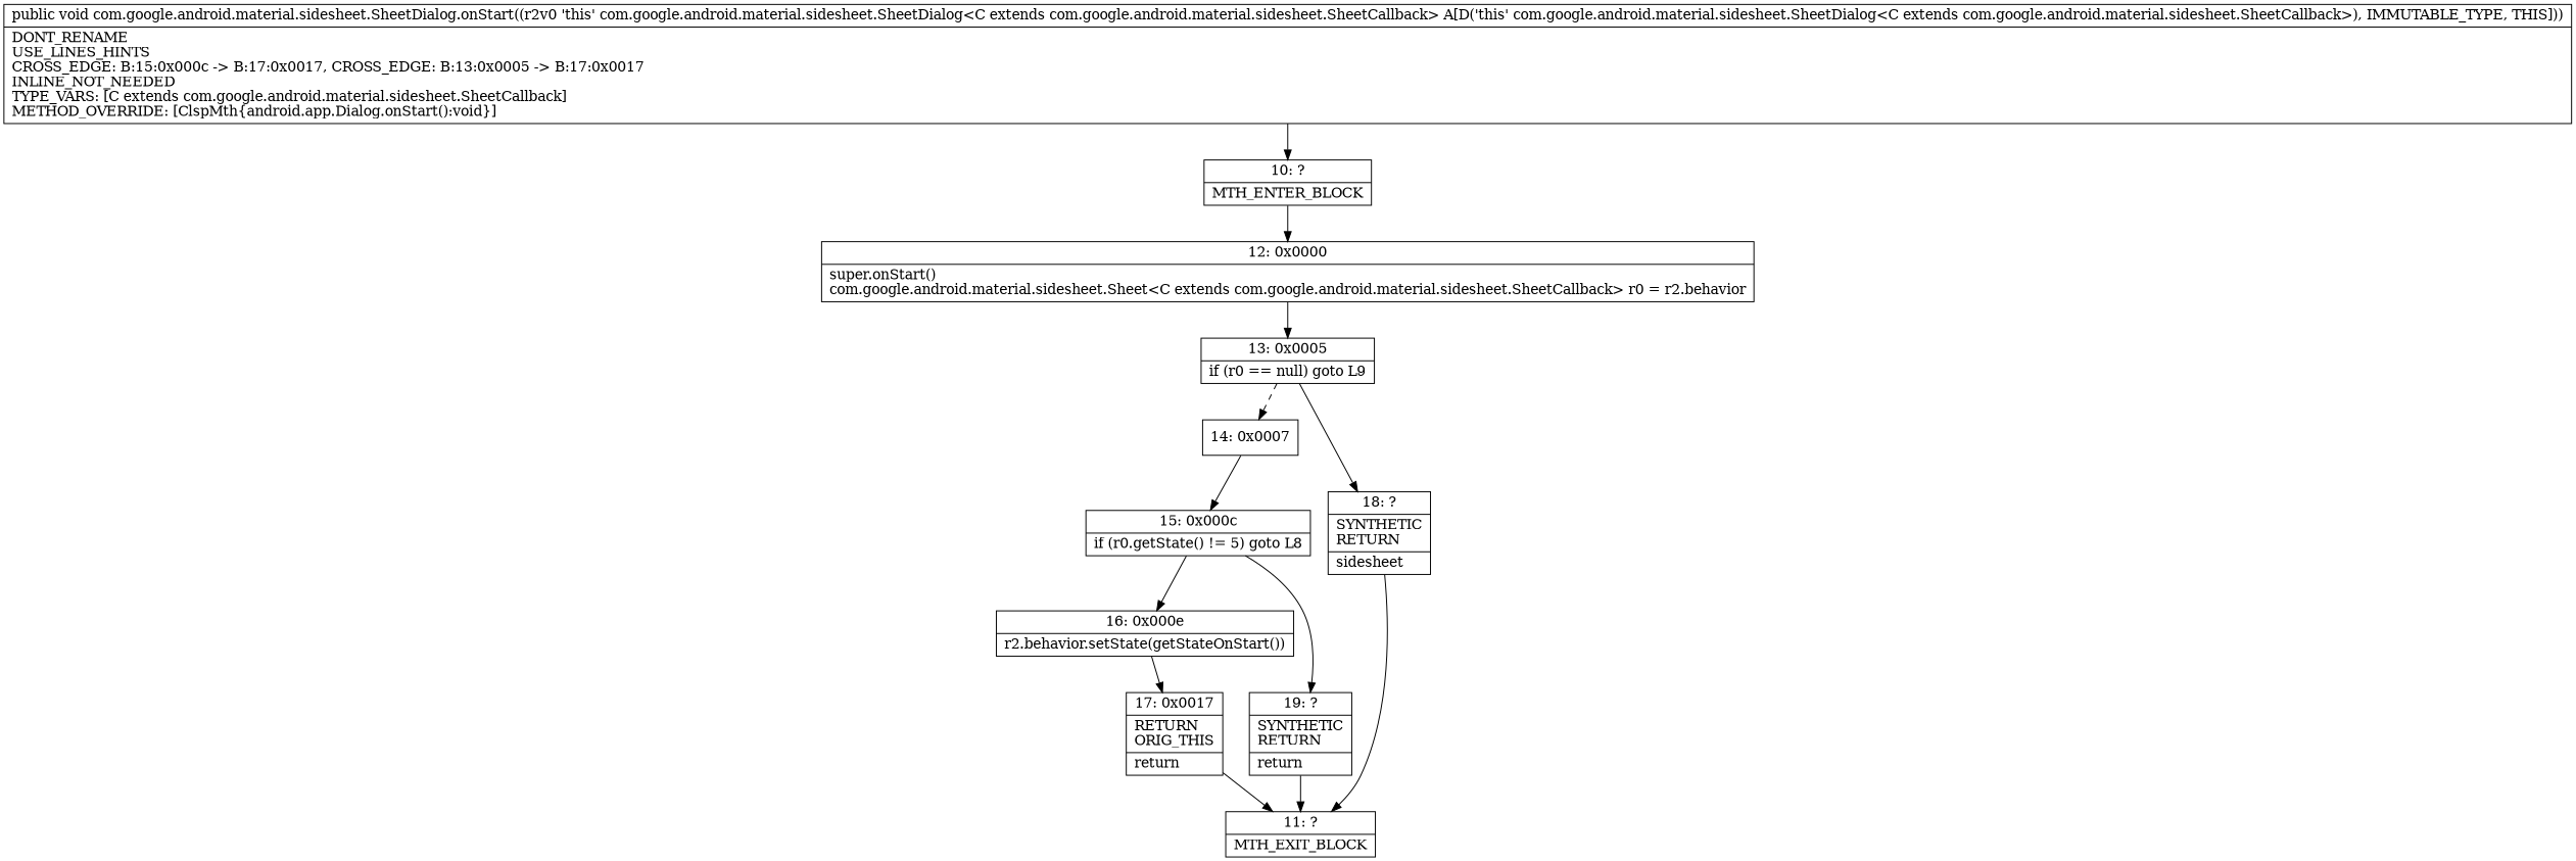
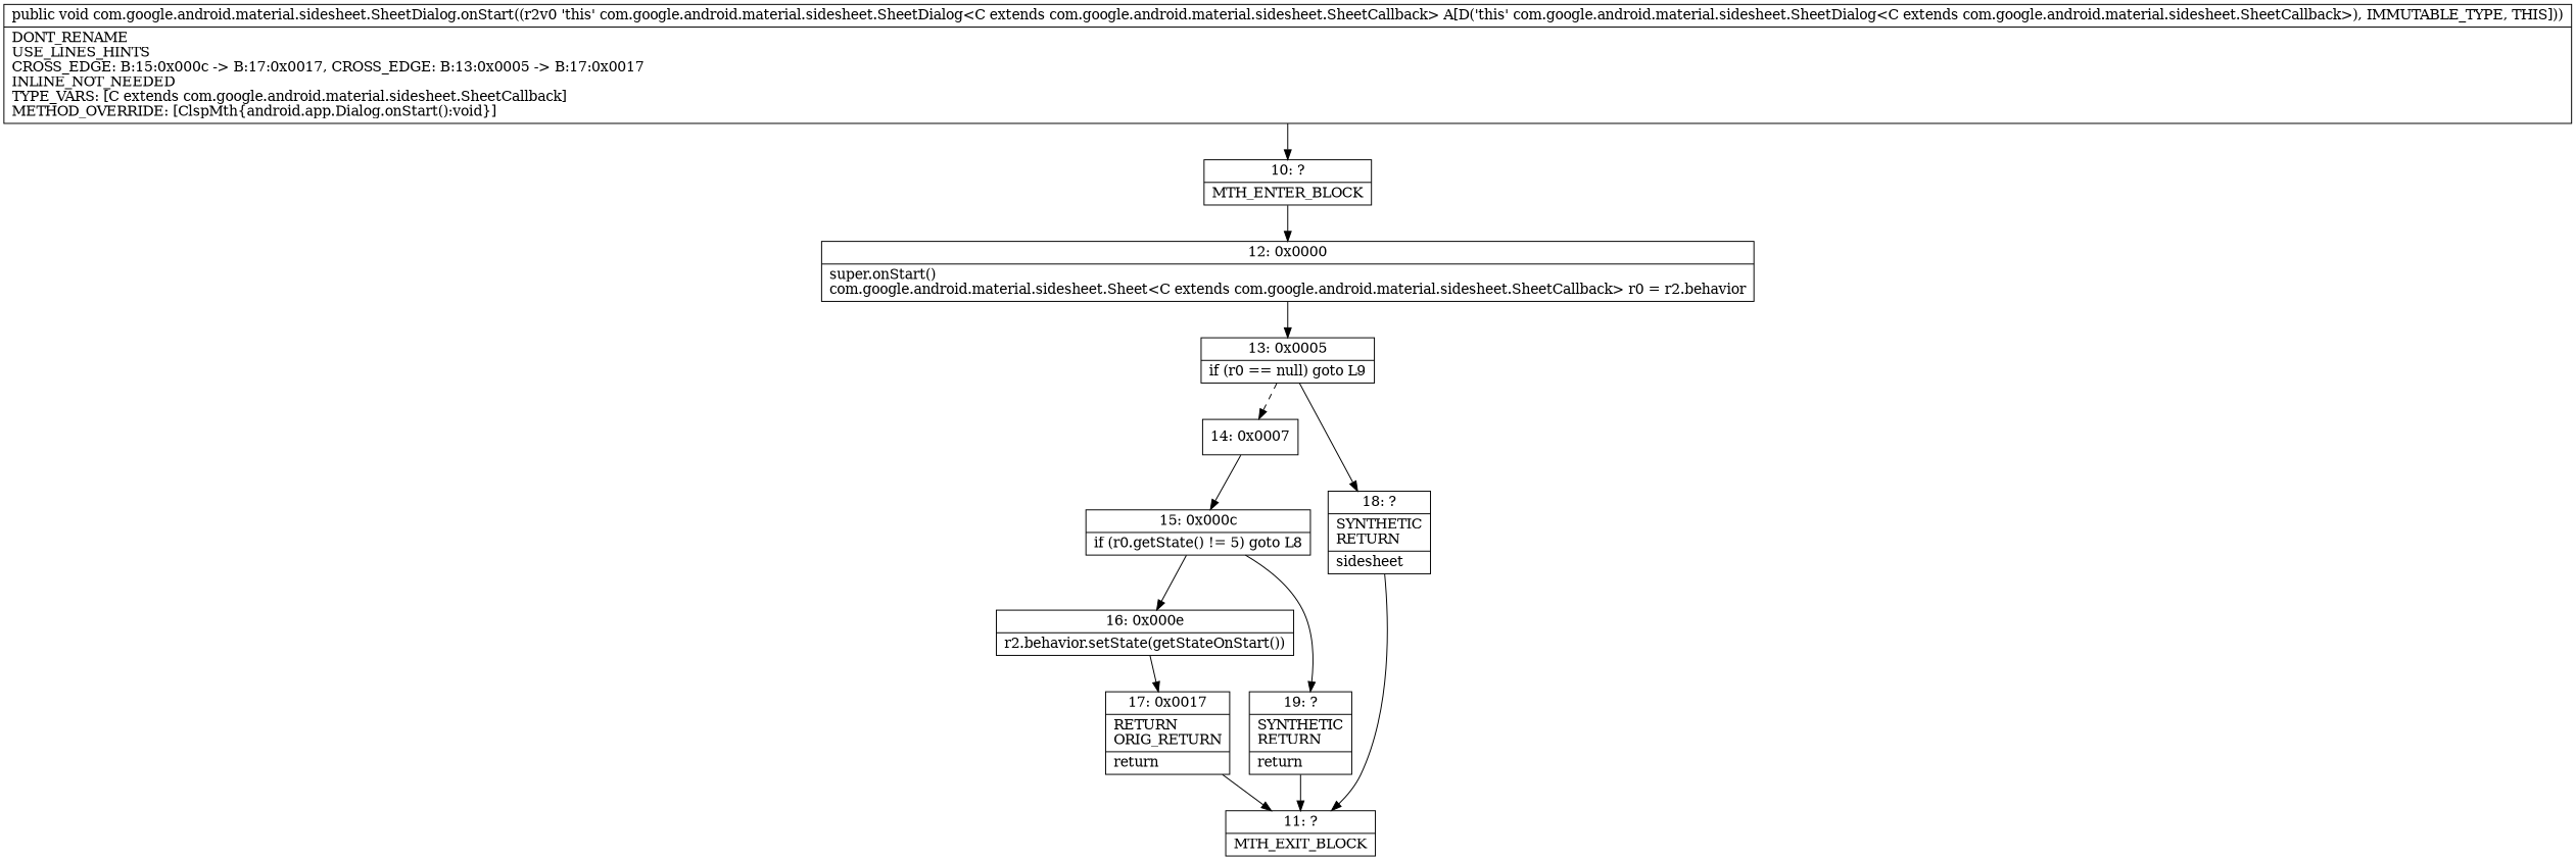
  digraph {
    node [shape=record]
    n1 [label="{10\:\ ?|MTH_ENTER_BLOCK\l}"]
    n2 [label="{12\:\ 0x0000|super.onStart()\lcom.google.android.material.sidesheet.Sheet\<C extends com.google.android.material.sidesheet.SheetCallback\> r0 = r2.behavior\l}"]
    n3 [label="{13\:\ 0x0005|if (r0 == null) goto L9\l}"]
    n4 [label="{14\:\ 0x0007}"]
    n5 [label="{18\:\ ?|SYNTHETIC\lRETURN\l|sidesheet\l}"]
    n6 [label="{15\:\ 0x000c|if (r0.getState() != 5) goto L8\l}"]
    n7 [label="{11\:\ ?|MTH_EXIT_BLOCK\l}"]
    n8 [label="{16\:\ 0x000e|r2.behavior.setState(getStateOnStart())\l}"]
    n9 [label="{19\:\ ?|SYNTHETIC\lRETURN\l|return\l}"]
-   n10 [label="{17\:\ 0x0017|RETURN\lORIG_THIS\l|return\l}"]
+   n10 [label="{17\:\ 0x0017|RETURN\lORIG_RETURN\l|return\l}"]
    n11 [label="{public void com.google.android.material.sidesheet.SheetDialog.onStart((r2v0 'this' com.google.android.material.sidesheet.SheetDialog\<C extends com.google.android.material.sidesheet.SheetCallback\> A[D('this' com.google.android.material.sidesheet.SheetDialog\<C extends com.google.android.material.sidesheet.SheetCallback\>), IMMUTABLE_TYPE, THIS]))  | DONT_RENAME\lUSE_LINES_HINTS\lCROSS_EDGE: B:15:0x000c \-\> B:17:0x0017, CROSS_EDGE: B:13:0x0005 \-\> B:17:0x0017\lINLINE_NOT_NEEDED\lTYPE_VARS: [C extends com.google.android.material.sidesheet.SheetCallback]\lMETHOD_OVERRIDE: [ClspMth\{android.app.Dialog.onStart():void\}]\l}"]
    n1 -> n2
    n2 -> n3
    n3 -> n4 [style=dashed]
    n3 -> n5
    n4 -> n6
    n5 -> n7
    n6 -> n8 [style=solid]
    n6 -> n9
    n8 -> n10
    n9 -> n7
    n10 -> n7
    n11 -> n1
  }
